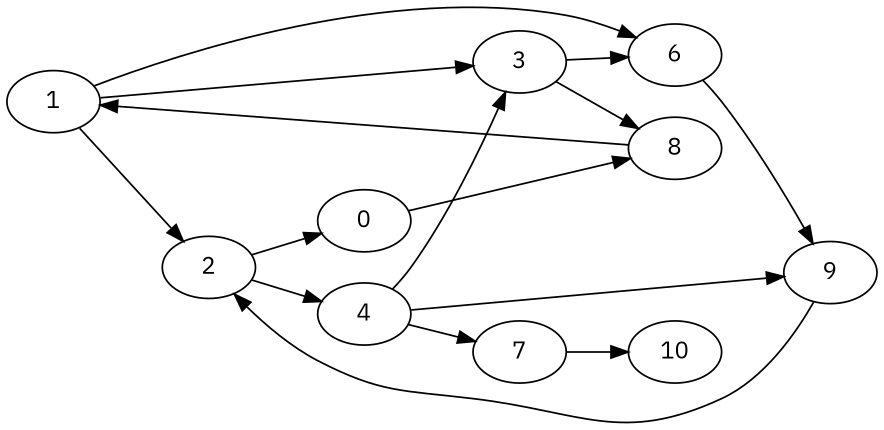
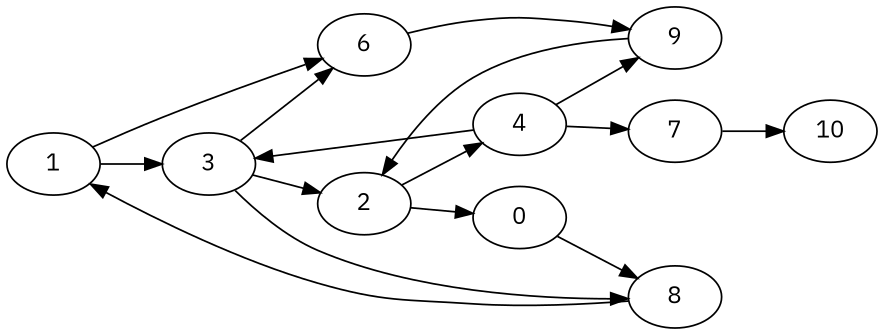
  digraph {
    fontname="IBM Plex Sans"
    rankdir=LR
    node [fontname="IBM Plex Sans"]
    edge [fontname="IBM Plex Sans"]
    1
    2
    3
    6
    4
    n6 [label=0]
    8
    9
    7
    10
-   1 -> 2
+   3 -> 2
    1 -> 3
    1 -> 6
    2 -> 4
    2 -> n6
    3 -> 6
    3 -> 8
    6 -> 9
    4 -> 3
    4 -> 9
    4 -> 7
    n6 -> 8
    8 -> 1
    9 -> 2
    7 -> 10
  }
